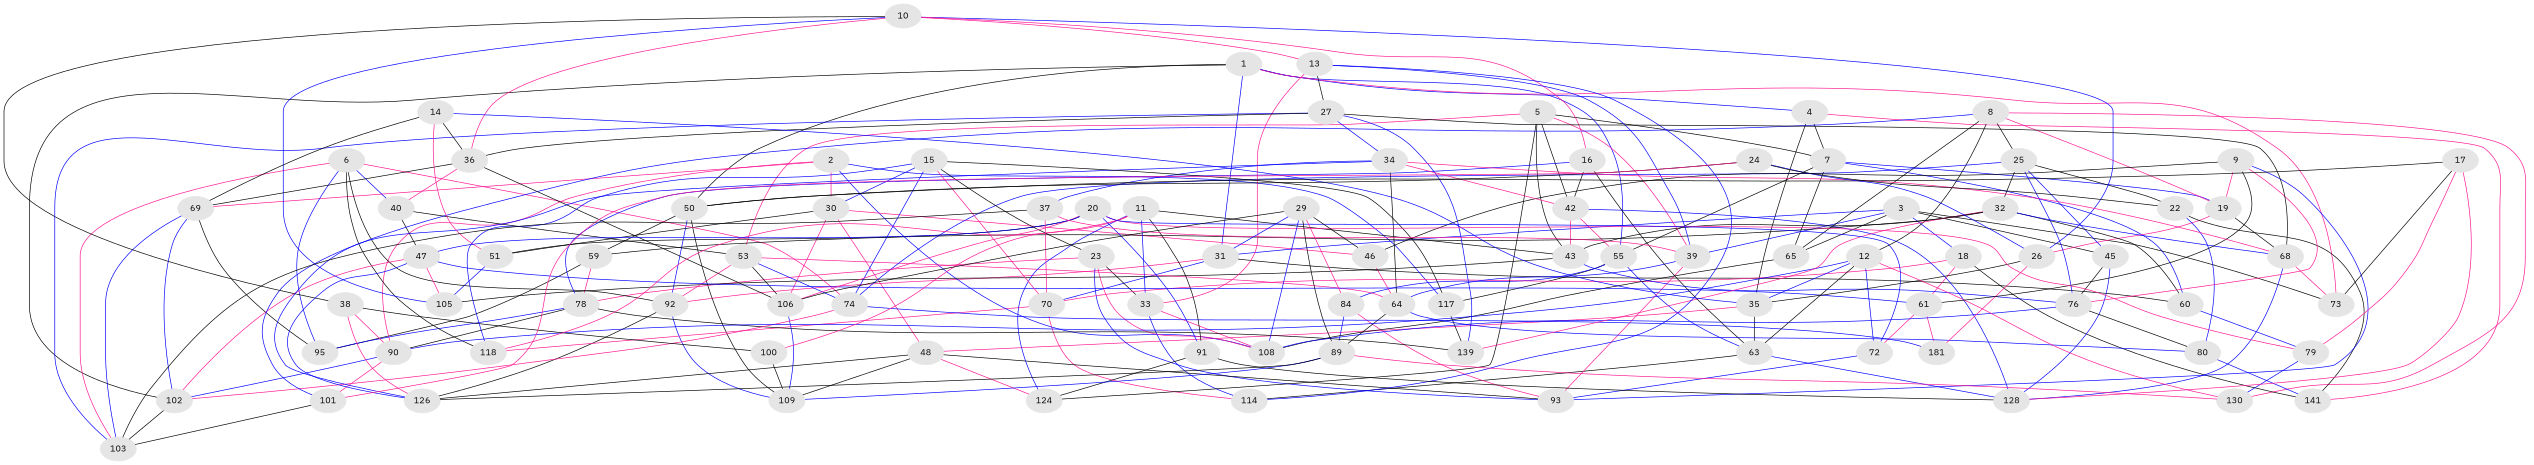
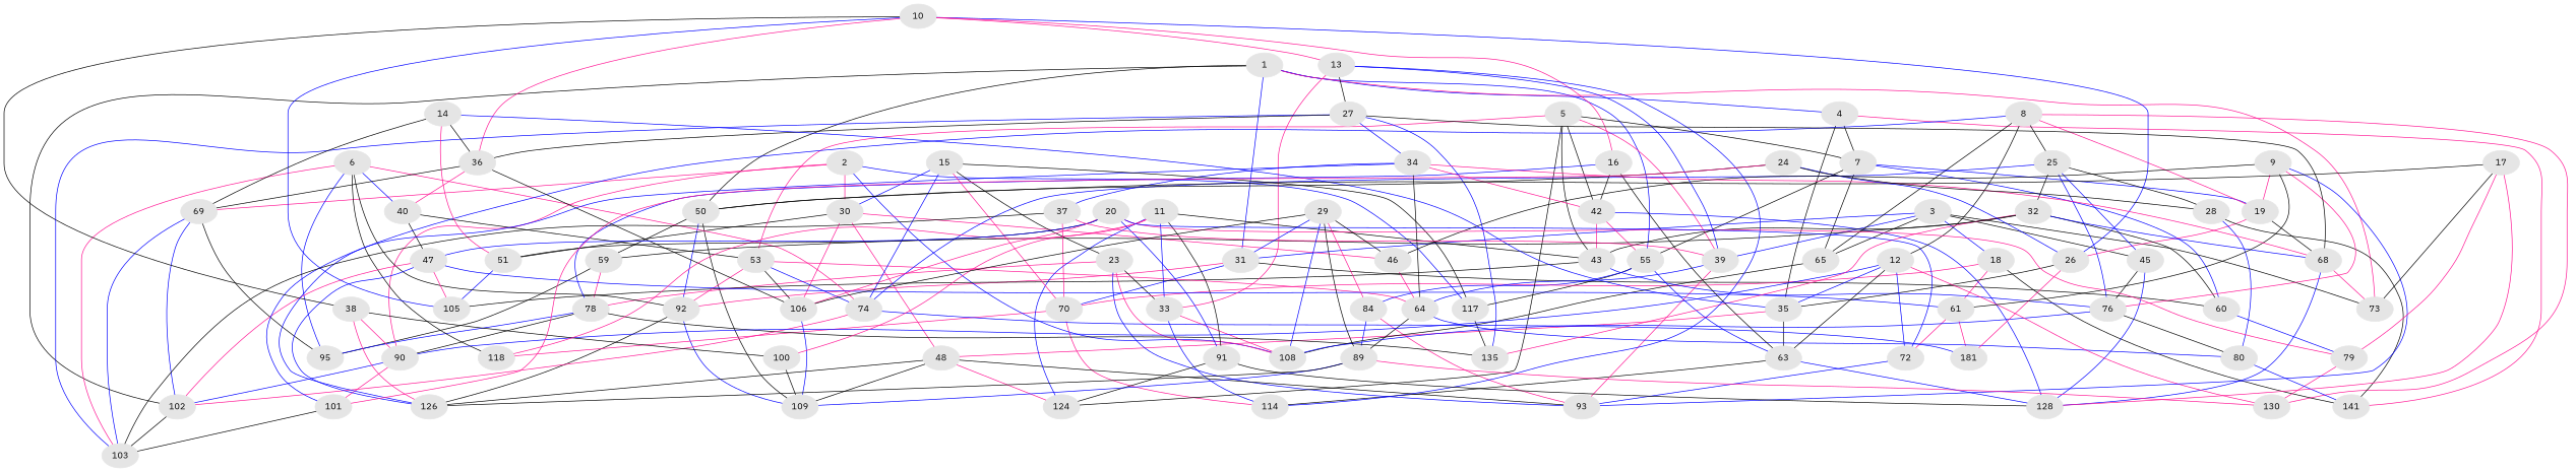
  graph {
    fontname="IBM Plex Sans"
    node [color=gray90 fontname="IBM Plex Sans" style=filled]
    edge [color=black fontname="IBM Plex Sans"]
    1 [super="+111"]
    4
    31 [super="+44"]
    50 [super="+54"]
    55 [super="+62"]
    73
    102 [super="+137"]
    7 [super="+21"]
    35 [super="+87"]
    141
    92 [super="+140"]
    60
    70 [super="+112"]
    59
    109 [super="+144"]
    117
    63 [super="+75"]
    84
    103 [super="+136"]
    2 [super="+104"]
    30 [super="+82"]
    69 [super="+143"]
    90 [super="+123"]
    108 [super="+131"]
    23 [super="+120"]
    93 [super="+110"]
    33 [super="+138"]
    n28 [label=78 super="+116"]
    46
    51
    106 [super="+115"]
    48 [super="+78"]
    95
    101
-   135 [label=139]
+   135
    3 [super="+134"]
    18
    39 [super="+85"]
    45
    65
    61 [super="+77"]
    64 [super="+81"]
    76 [super="+96"]
    128 [super="+129"]
    19 [super="+142"]
    5 [super="+56"]
    42 [super="+113"]
    43 [super="+97"]
    53 [super="+71"]
    124
    105
    74 [super="+107"]
    6 [super="+122"]
    40
    118
    47 [super="+94"]
    n57 [label=181]
    126 [super="+132"]
    26 [super="+41"]
    68 [super="+86"]
    79
    8 [super="+67"]
    12 [super="+83"]
    25 [super="+52"]
    130
    72
-   28 [label=22]
+   28
    32 [super="+66"]
    9 [super="+139"]
    80
    10 [super="+133"]
    13 [super="+119"]
    16
    36 [super="+127"]
    38
    27 [super="+125"]
    114
    100
    11 [super="+57"]
    91
    34 [super="+49"]
    14
    15 [super="+22"]
    17
    20 [super="+58"]
    24
    37
    29 [super="+99"]
    89 [super="+98"]
    1 -- 4 [color=blue]
    1 -- 31 [color=blue]
    1 -- 50
    1 -- 55 [color=blue]
    1 -- 73 [color=deeppink]
    1 -- 102
    4 -- 7
    4 -- 35
    4 -- 141 [color=deeppink]
    31 -- 92 [color=deeppink]
    31 -- 60
    31 -- 70 [color=blue]
    50 -- 92 [color=blue]
    50 -- 59
    50 -- 109
    55 -- 117
    55 -- 63 [color=blue]
    55 -- 84 [color=blue]
    102 -- 103
    7 -- 55
    7 -- 60 [color=blue]
    7 -- 65
    7 -- 19 [color=blue]
    35 -- 63
    35 -- 48 [color=deeppink]
    92 -- 109 [color=blue]
    92 -- 126
    60 -- 79 [color=blue]
    70 -- 118 [color=deeppink]
    70 -- 114 [color=deeppink]
    59 -- n28 [color=deeppink]
    59 -- 95
    117 -- 135
    63 -- 128 [color=blue]
    63 -- 114
    84 -- 93 [color=deeppink]
    84 -- 89 [color=blue]
    2 -- 117 [color=blue]
    2 -- 30 [color=deeppink]
    2 -- 69 [color=deeppink]
    2 -- 90 [color=deeppink]
    2 -- 108 [color=blue]
    30 -- 46 [color=deeppink]
    30 -- 51
    30 -- 106 [color=deeppink]
    30 -- 48 [color=deeppink]
    69 -- 102 [color=blue]
    69 -- 103 [color=blue]
    69 -- 95
    90 -- 102 [color=blue]
    90 -- 101 [color=deeppink]
    23 -- 108 [color=deeppink]
    23 -- 93 [color=blue]
    23 -- 33
    23 -- n28 [color=deeppink]
    33 -- 108 [color=deeppink]
    33 -- 114 [color=blue]
    n28 -- 90
    n28 -- 95 [color=blue]
    n28 -- 135
    46 -- 64 [color=deeppink]
    51 -- 105 [color=blue]
    106 -- 109 [color=blue]
    48 -- 109
    48 -- 93
    48 -- 124 [color=deeppink]
    48 -- 126
    101 -- 103
    3 -- 31 [color=blue]
    3 -- 73
    3 -- 18 [color=blue]
    3 -- 39 [color=blue]
    3 -- 45
    3 -- 65
    18 -- 141
    18 -- 70 [color=deeppink]
    18 -- 61 [color=deeppink]
    39 -- 93 [color=deeppink]
    39 -- 64 [color=blue]
    45 -- 76
    45 -- 128 [color=blue]
    65 -- 108
    61 -- n57 [color=deeppink]
    61 -- 72 [color=deeppink]
    64 -- 80 [color=blue]
    64 -- 89
    76 -- 108 [color=blue]
    76 -- 80
    19 -- 26 [color=deeppink]
    19 -- 68
    5 -- 7
    5 -- 39 [color=deeppink]
    5 -- 42
    5 -- 43
    5 -- 53 [color=deeppink]
    5 -- 124
    42 -- 55 [color=deeppink]
    42 -- 128 [color=blue]
    42 -- 43 [color=deeppink]
    43 -- 76 [color=blue]
    43 -- 105
    53 -- 92 [color=deeppink]
    53 -- 106
    53 -- 64 [color=deeppink]
    53 -- 74 [color=blue]
    74 -- 102 [color=deeppink]
    74 -- n57 [color=blue]
    6 -- 92
    6 -- 103 [color=deeppink]
    6 -- 95 [color=blue]
    6 -- 74 [color=deeppink]
    6 -- 40 [color=blue]
    6 -- 118
    40 -- 53
    40 -- 47
    47 -- 102 [color=deeppink]
    47 -- 61 [color=blue]
    47 -- 105 [color=deeppink]
    47 -- 126 [color=blue]
    26 -- 35
    26 -- n57 [color=deeppink weight=2]
    68 -- 73 [color=deeppink]
    68 -- 128 [color=blue]
-   79 -- 130 [color=blue]
+   79 -- 130 [color=deeppink]
    8 -- 101 [color=blue]
    8 -- 65
    8 -- 19 [color=deeppink]
    8 -- 12
    8 -- 25
    8 -- 130 [color=deeppink]
    12 -- 35 [color=blue]
    12 -- 63
    12 -- 90 [color=blue]
    12 -- 130 [color=deeppink]
    12 -- 72 [color=blue]
    25 -- 45 [color=blue]
    25 -- 76 [color=blue]
    25 -- 74 [color=blue]
    25 -- 28
    25 -- 32
    72 -- 93 [color=blue]
    28 -- 141
    28 -- 80 [color=blue]
    32 -- 60
    32 -- 59
    32 -- 135 [color=deeppink]
    32 -- 43
    32 -- 68 [color=blue]
    9 -- 93 [color=blue]
    9 -- 46
    9 -- 61
    9 -- 76 [color=deeppink]
    9 -- 19 [color=deeppink weight=2]
    80 -- 141 [color=blue]
    10 -- 105 [color=blue]
    10 -- 26 [color=blue]
    10 -- 13 [color=deeppink]
    10 -- 16 [color=deeppink]
    10 -- 36 [color=deeppink]
    10 -- 38
    13 -- 33 [color=deeppink weight=2]
    13 -- 39 [color=blue]
    13 -- 27
    13 -- 114 [color=blue]
    16 -- 63
    16 -- n28 [color=blue]
    16 -- 42
    36 -- 69
    36 -- 106
    36 -- 40 [color=deeppink]
    38 -- 90 [color=deeppink]
    38 -- 126 [color=deeppink]
    38 -- 100
    27 -- 103 [color=blue]
    27 -- 135 [color=blue]
    27 -- 68
    27 -- 36
    27 -- 34 [color=blue]
    100 -- 109
    11 -- 33 [color=blue]
    11 -- 43
    11 -- 124 [color=blue]
    11 -- 118 [color=deeppink]
    11 -- 100 [color=deeppink]
    11 -- 91
    91 -- 128
    91 -- 124
    34 -- 64
    34 -- 42 [color=deeppink]
    34 -- 126 [color=blue]
    34 -- 68 [color=deeppink]
    34 -- 37 [color=blue]
    14 -- 35 [color=blue]
    14 -- 69
    14 -- 51 [color=deeppink]
    14 -- 36
    15 -- 70 [color=deeppink]
    15 -- 117
    15 -- 30 [color=blue]
    15 -- 23
    15 -- 74 [color=blue]
-   15 -- 118 [color=blue]
    17 -- 50
    17 -- 73
    17 -- 128 [color=deeppink]
    17 -- 79 [color=deeppink]
    20 -- 51
    20 -- 106 [color=deeppink]
    20 -- 47 [color=blue]
    20 -- 79 [color=deeppink]
    20 -- 72 [color=blue]
    20 -- 91 [color=blue]
    24 -- 50
    24 -- 101 [color=deeppink]
    24 -- 26 [color=blue]
    24 -- 28
    37 -- 70 [color=deeppink]
    37 -- 103
    37 -- 39 [color=deeppink]
    29 -- 31 [color=blue]
    29 -- 84 [color=deeppink]
    29 -- 108 [color=blue]
    29 -- 46
    29 -- 106
    29 -- 89
    89 -- 109 [color=blue]
    89 -- 126
    89 -- 130 [color=deeppink]
  }
